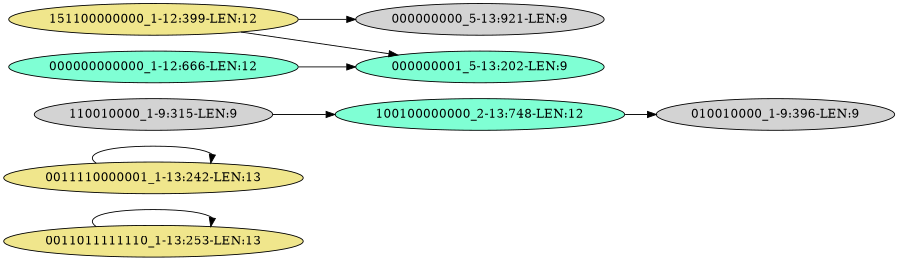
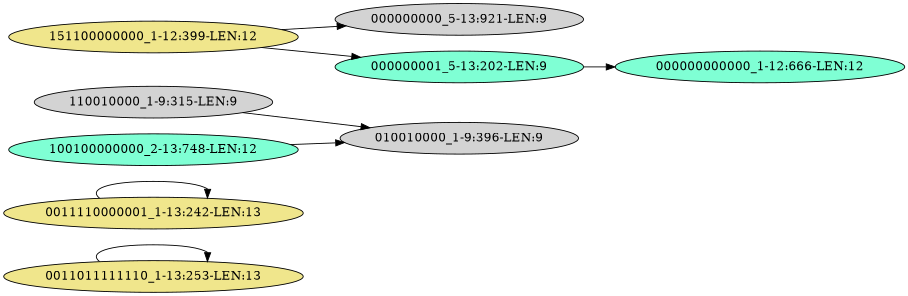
  digraph {
    rankdir=LR
    node [fillcolor=khaki style=filled]
    "0011011111110_1-13:253-LEN:13"
    "0011110000001_1-13:242-LEN:13"
    "110010000_1-9:315-LEN:9" [fillcolor=lightgrey]
    "100100000000_2-13:748-LEN:12" [fillcolor=aquamarine]
    "010010000_1-9:396-LEN:9" [fillcolor=lightgrey]
    n6 [label="151100000000_1-12:399-LEN:12"]
    "000000000_5-13:921-LEN:9" [fillcolor=lightgrey]
    "000000001_5-13:202-LEN:9" [fillcolor=aquamarine]
    "000000000000_1-12:666-LEN:12" [fillcolor=aquamarine]
    "0011011111110_1-13:253-LEN:13" -> "0011011111110_1-13:253-LEN:13"
    "0011110000001_1-13:242-LEN:13" -> "0011110000001_1-13:242-LEN:13"
-   "110010000_1-9:315-LEN:9" -> "100100000000_2-13:748-LEN:12"
+   "110010000_1-9:315-LEN:9" -> "010010000_1-9:396-LEN:9"
    "100100000000_2-13:748-LEN:12" -> "010010000_1-9:396-LEN:9"
    n6 -> "000000000_5-13:921-LEN:9"
    n6 -> "000000001_5-13:202-LEN:9"
-   "000000000000_1-12:666-LEN:12" -> "000000001_5-13:202-LEN:9"
+   "000000001_5-13:202-LEN:9" -> "000000000000_1-12:666-LEN:12"
  }
